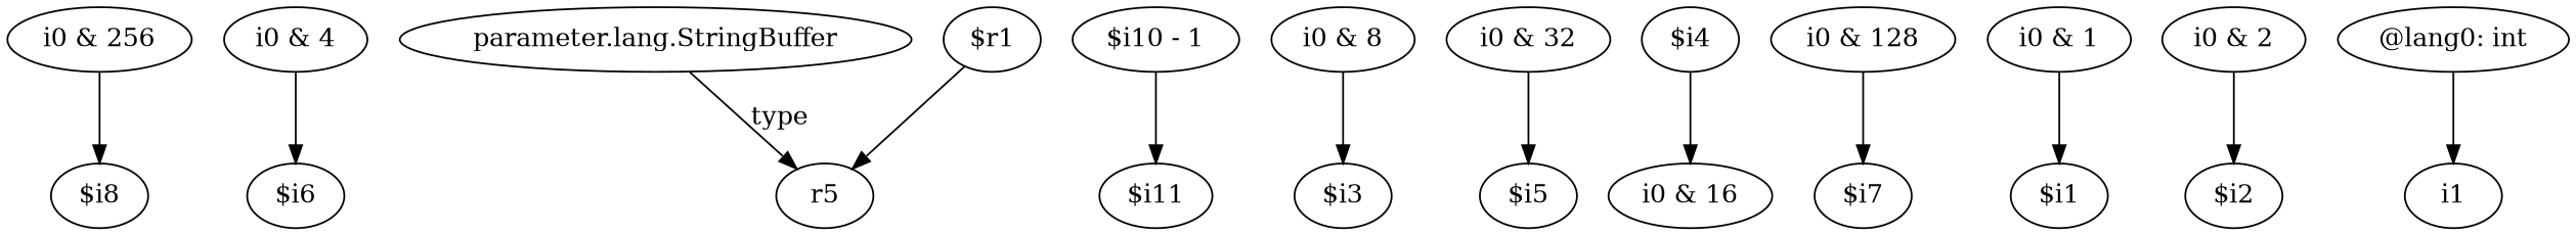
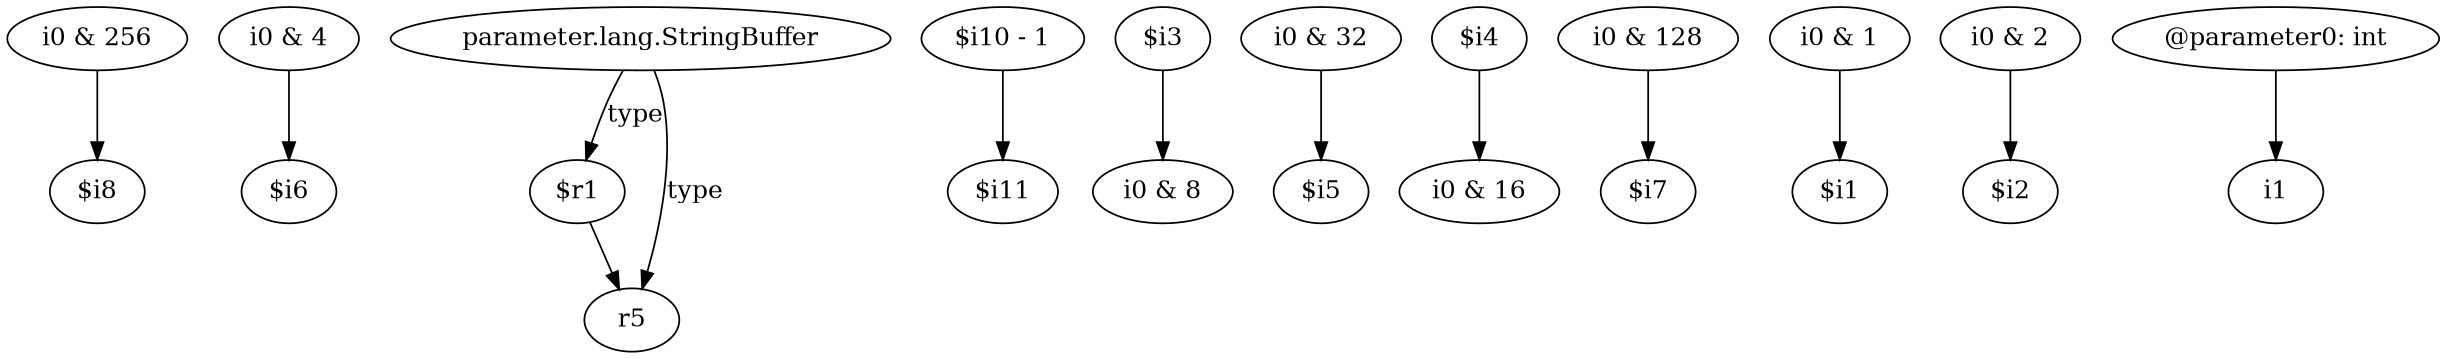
  digraph {
    n1 [label="i0 & 256"]
    n2 [label="$i8"]
    n3 [label="i0 & 4"]
    n4 [label="$i6"]
    n5 [label="parameter.lang.StringBuffer"]
    n6 [label="$r1"]
    n7 [label=r5]
    n8 [label="$i10 - 1"]
    n9 [label="$i11"]
    n10 [label="i0 & 8"]
    n11 [label="$i3"]
    n12 [label="i0 & 32"]
    n13 [label="$i5"]
    n14 [label="i0 & 16"]
    n15 [label="$i4"]
    n16 [label="i0 & 128"]
    n17 [label="$i7"]
    n18 [label="i0 & 1"]
    n19 [label="$i1"]
    n20 [label="i0 & 2"]
    n21 [label="$i2"]
-   n22 [label="@lang0: int"]
+   n22 [label="@parameter0: int"]
    n23 [label=i1]
    n1 -> n2
    n3 -> n4
+   n5 -> n6 [label=type]
    n5 -> n7 [label=type]
    n6 -> n7
    n8 -> n9
-   n10 -> n11
+   n11 -> n10
    n12 -> n13
    n15 -> n14
    n16 -> n17
    n18 -> n19
    n20 -> n21
    n22 -> n23
  }
